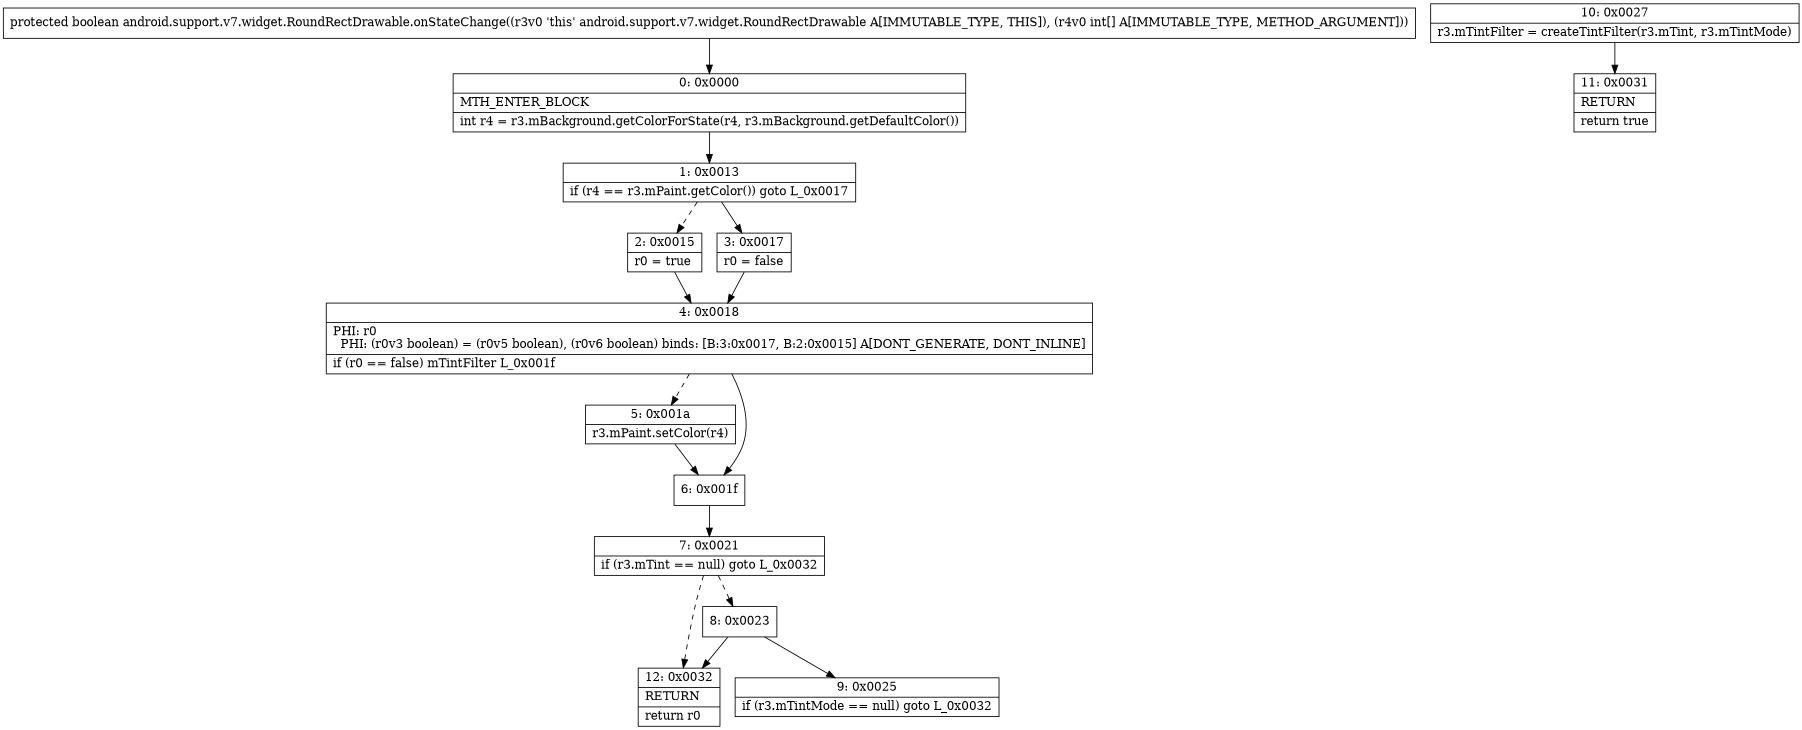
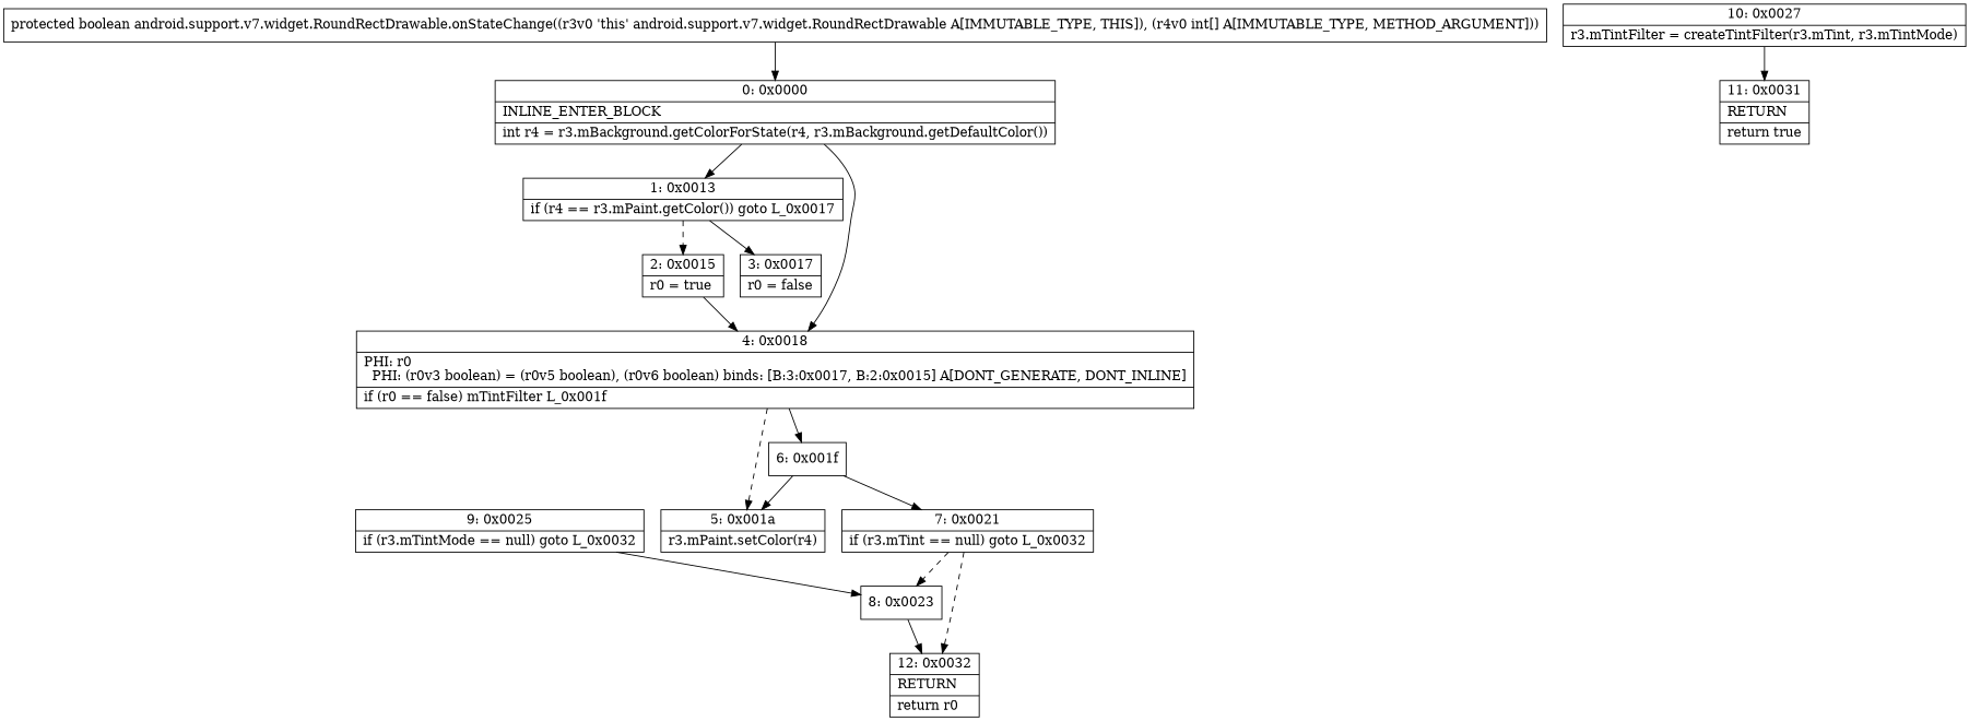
  digraph {
    node [shape=record]
-   n1 [label="{0\:\ 0x0000|MTH_ENTER_BLOCK\l|int r4 = r3.mBackground.getColorForState(r4, r3.mBackground.getDefaultColor())\l}"]
+   n1 [label="{0\:\ 0x0000|INLINE_ENTER_BLOCK\l|int r4 = r3.mBackground.getColorForState(r4, r3.mBackground.getDefaultColor())\l}"]
    n2 [label="{1\:\ 0x0013|if (r4 == r3.mPaint.getColor()) goto L_0x0017\l}"]
    n3 [label="{2\:\ 0x0015|r0 = true\l}"]
    n4 [label="{3\:\ 0x0017|r0 = false\l}"]
    n5 [label="{4\:\ 0x0018|PHI: r0 \l  PHI: (r0v3 boolean) = (r0v5 boolean), (r0v6 boolean) binds: [B:3:0x0017, B:2:0x0015] A[DONT_GENERATE, DONT_INLINE]\l|if (r0 == false) mTintFilter L_0x001f\l}"]
    n6 [label="{5\:\ 0x001a|r3.mPaint.setColor(r4)\l}"]
    n7 [label="{6\:\ 0x001f}"]
    n8 [label="{7\:\ 0x0021|if (r3.mTint == null) goto L_0x0032\l}"]
    n9 [label="{8\:\ 0x0023}"]
    n10 [label="{12\:\ 0x0032|RETURN\l|return r0\l}"]
    n11 [label="{9\:\ 0x0025|if (r3.mTintMode == null) goto L_0x0032\l}"]
    n12 [label="{10\:\ 0x0027|r3.mTintFilter = createTintFilter(r3.mTint, r3.mTintMode)\l}"]
    n13 [label="{11\:\ 0x0031|RETURN\l|return true\l}"]
    n14 [label="{protected boolean android.support.v7.widget.RoundRectDrawable.onStateChange((r3v0 'this' android.support.v7.widget.RoundRectDrawable A[IMMUTABLE_TYPE, THIS]), (r4v0 int[] A[IMMUTABLE_TYPE, METHOD_ARGUMENT])) }"]
    n1 -> n2
    n2 -> n3 [style=dashed]
    n2 -> n4
    n3 -> n5
-   n4 -> n5
+   n1 -> n5
    n5 -> n6 [style=dashed]
    n5 -> n7
-   n6 -> n7
+   n7 -> n6
    n7 -> n8
    n8 -> n9 [style=dashed]
    n8 -> n10 [style=dashed]
    n9 -> n10
-   n9 -> n11
+   n11 -> n9
    n12 -> n13
    n14 -> n1
  }
